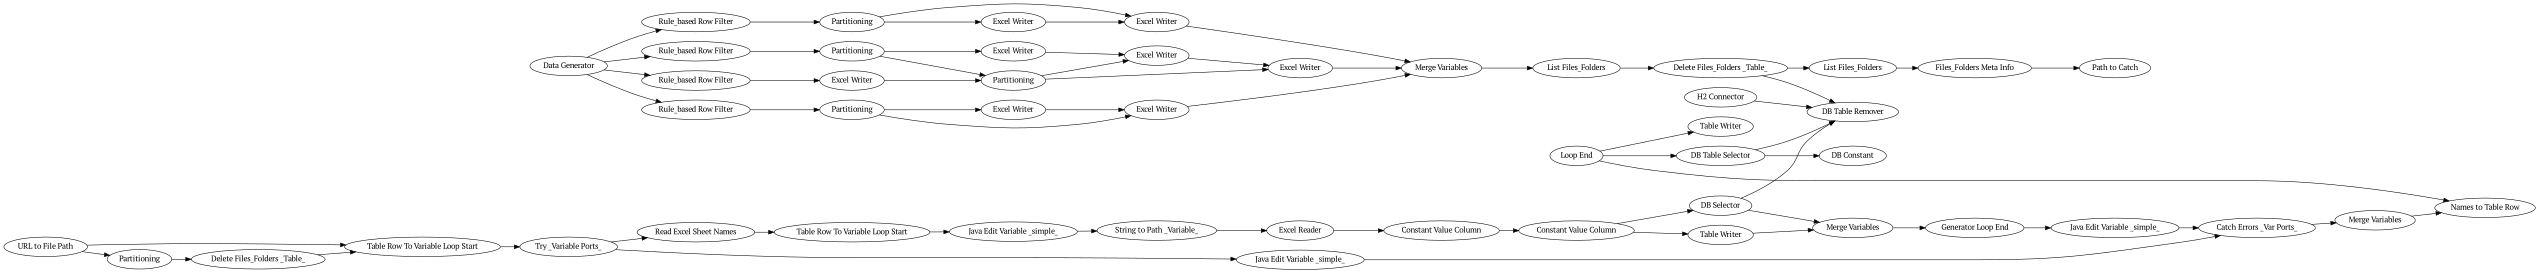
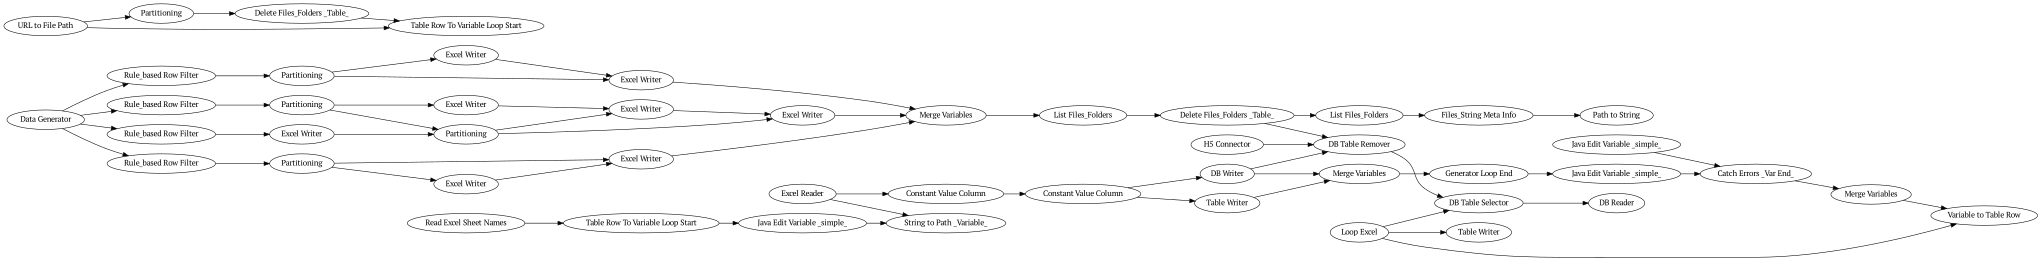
  digraph {
    fontname="PT Serif"
    rankdir=LR
    node [fontname="PT Serif"]
    edge [fontname="PT Serif"]
    n1 [label="Merge Variables"]
    n2 [label="List Files_Folders"]
    n3 [label="Delete Files_Folders _Table_"]
    n4 [label="Java Edit Variable _simple_"]
-   n5 [label="Catch Errors _Var Ports_"]
+   n5 [label="Catch Errors _Var End_"]
    n6 [label="Merge Variables"]
    n7 [label="Table Writer"]
    n8 [label="Merge Variables"]
    n9 [label="Generator Loop End"]
    n10 [label="Java Edit Variable _simple_"]
    n11 [label="Excel Writer"]
    n12 [label="Excel Writer"]
    n13 [label="Excel Writer"]
    n14 [label="Excel Writer"]
    n15 [label="Excel Writer"]
    n16 [label="List Files_Folders"]
    n17 [label="DB Table Remover"]
-   n18 [label="Files_Folders Meta Info"]
+   n18 [label="Files_String Meta Info"]
    n19 [label="DB Table Selector"]
    n20 [label="URL to File Path"]
    n21 [label=Partitioning]
    n22 [label="Table Row To Variable Loop Start"]
    n23 [label="Delete Files_Folders _Table_"]
-   n24 [label="Try _Variable Ports_"]
    n25 [label=Partitioning]
    n26 [label="Excel Writer"]
    n27 [label="Excel Writer"]
    n28 [label="Data Generator"]
    n29 [label="Rule_based Row Filter"]
    n30 [label="Rule_based Row Filter"]
    n31 [label="Rule_based Row Filter"]
    n32 [label="Rule_based Row Filter"]
    n33 [label="Excel Writer"]
    n34 [label=Partitioning]
    n35 [label=Partitioning]
-   n36 [label="Path to Catch"]
-   n37 [label="H2 Connector"]
+   n36 [label="Path to String"]
+   n37 [label="H5 Connector"]
    n38 [label=Partitioning]
-   n39 [label="Loop End"]
+   n39 [label="Loop Excel"]
    n40 [label="Table Writer"]
-   n41 [label="Names to Table Row"]
-   n42 [label="DB Constant"]
+   n41 [label="Variable to Table Row"]
+   n42 [label="DB Reader"]
    n43 [label="Table Row To Variable Loop Start"]
    n44 [label="Java Edit Variable _simple_"]
    n45 [label="String to Path _Variable_"]
    n46 [label="Read Excel Sheet Names"]
    n47 [label="Excel Reader"]
    n48 [label="Constant Value Column"]
    n49 [label="Constant Value Column"]
-   n50 [label="DB Selector"]
+   n50 [label="DB Writer"]
    n1 -> n2
    n2 -> n3
    n3 -> n16
    n3 -> n17
    n4 -> n5
    n5 -> n6
    n6 -> n41
    n7 -> n8
    n8 -> n9
    n9 -> n10
    n10 -> n5
    n11 -> n12
    n12 -> n13
    n13 -> n1
    n14 -> n15
    n15 -> n1
    n16 -> n18
-   n19 -> n17
+   n17 -> n19
    n18 -> n36
    n19 -> n42
    n20 -> n21
    n20 -> n22
    n21 -> n23
-   n22 -> n24
    n23 -> n22
-   n24 -> n4
-   n24 -> n46
    n25 -> n26
    n25 -> n27
    n26 -> n27
    n27 -> n1
    n28 -> n29
    n28 -> n30
    n28 -> n31
    n28 -> n32
    n29 -> n33
    n30 -> n25
    n31 -> n34
    n32 -> n35
    n33 -> n38
    n34 -> n14
    n34 -> n15
    n35 -> n11
    n35 -> n38
    n37 -> n17
    n38 -> n12
    n38 -> n13
    n39 -> n19
    n39 -> n40
    n39 -> n41
    n43 -> n44
    n44 -> n45
-   n45 -> n47
+   n47 -> n45
    n46 -> n43
    n47 -> n48
    n48 -> n49
    n49 -> n7
    n49 -> n50
    n50 -> n8
    n50 -> n17
  }
